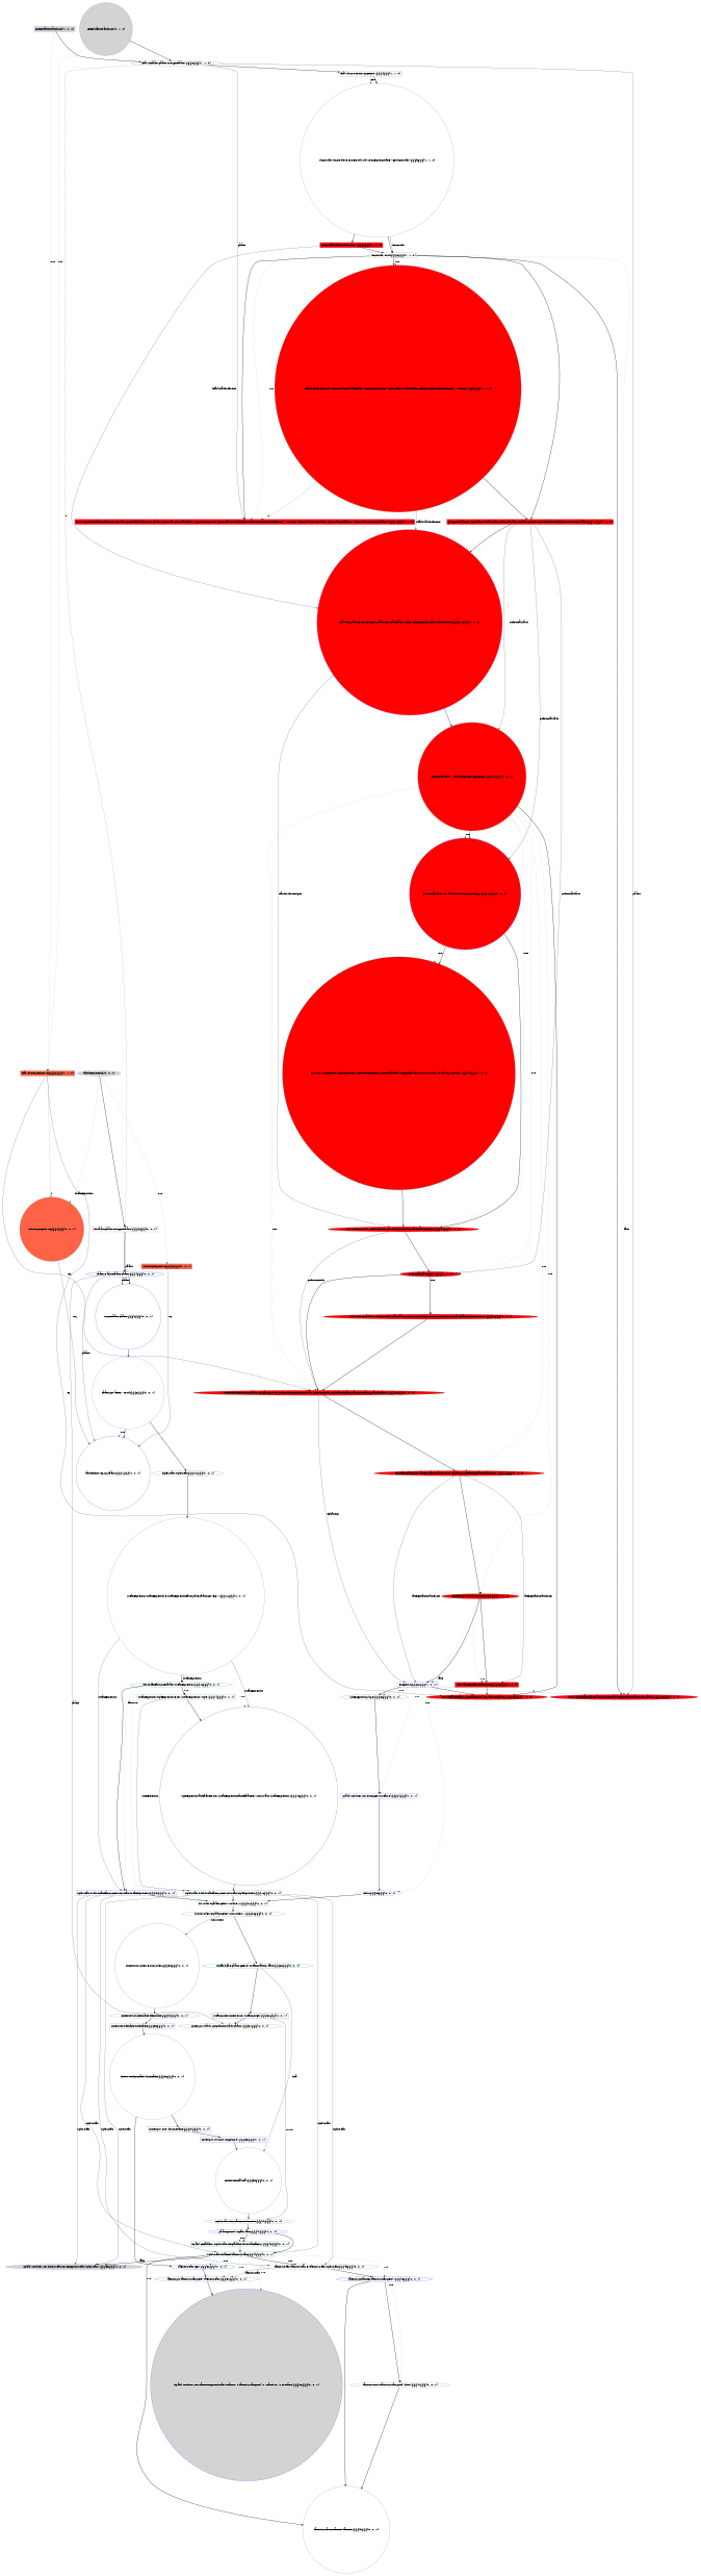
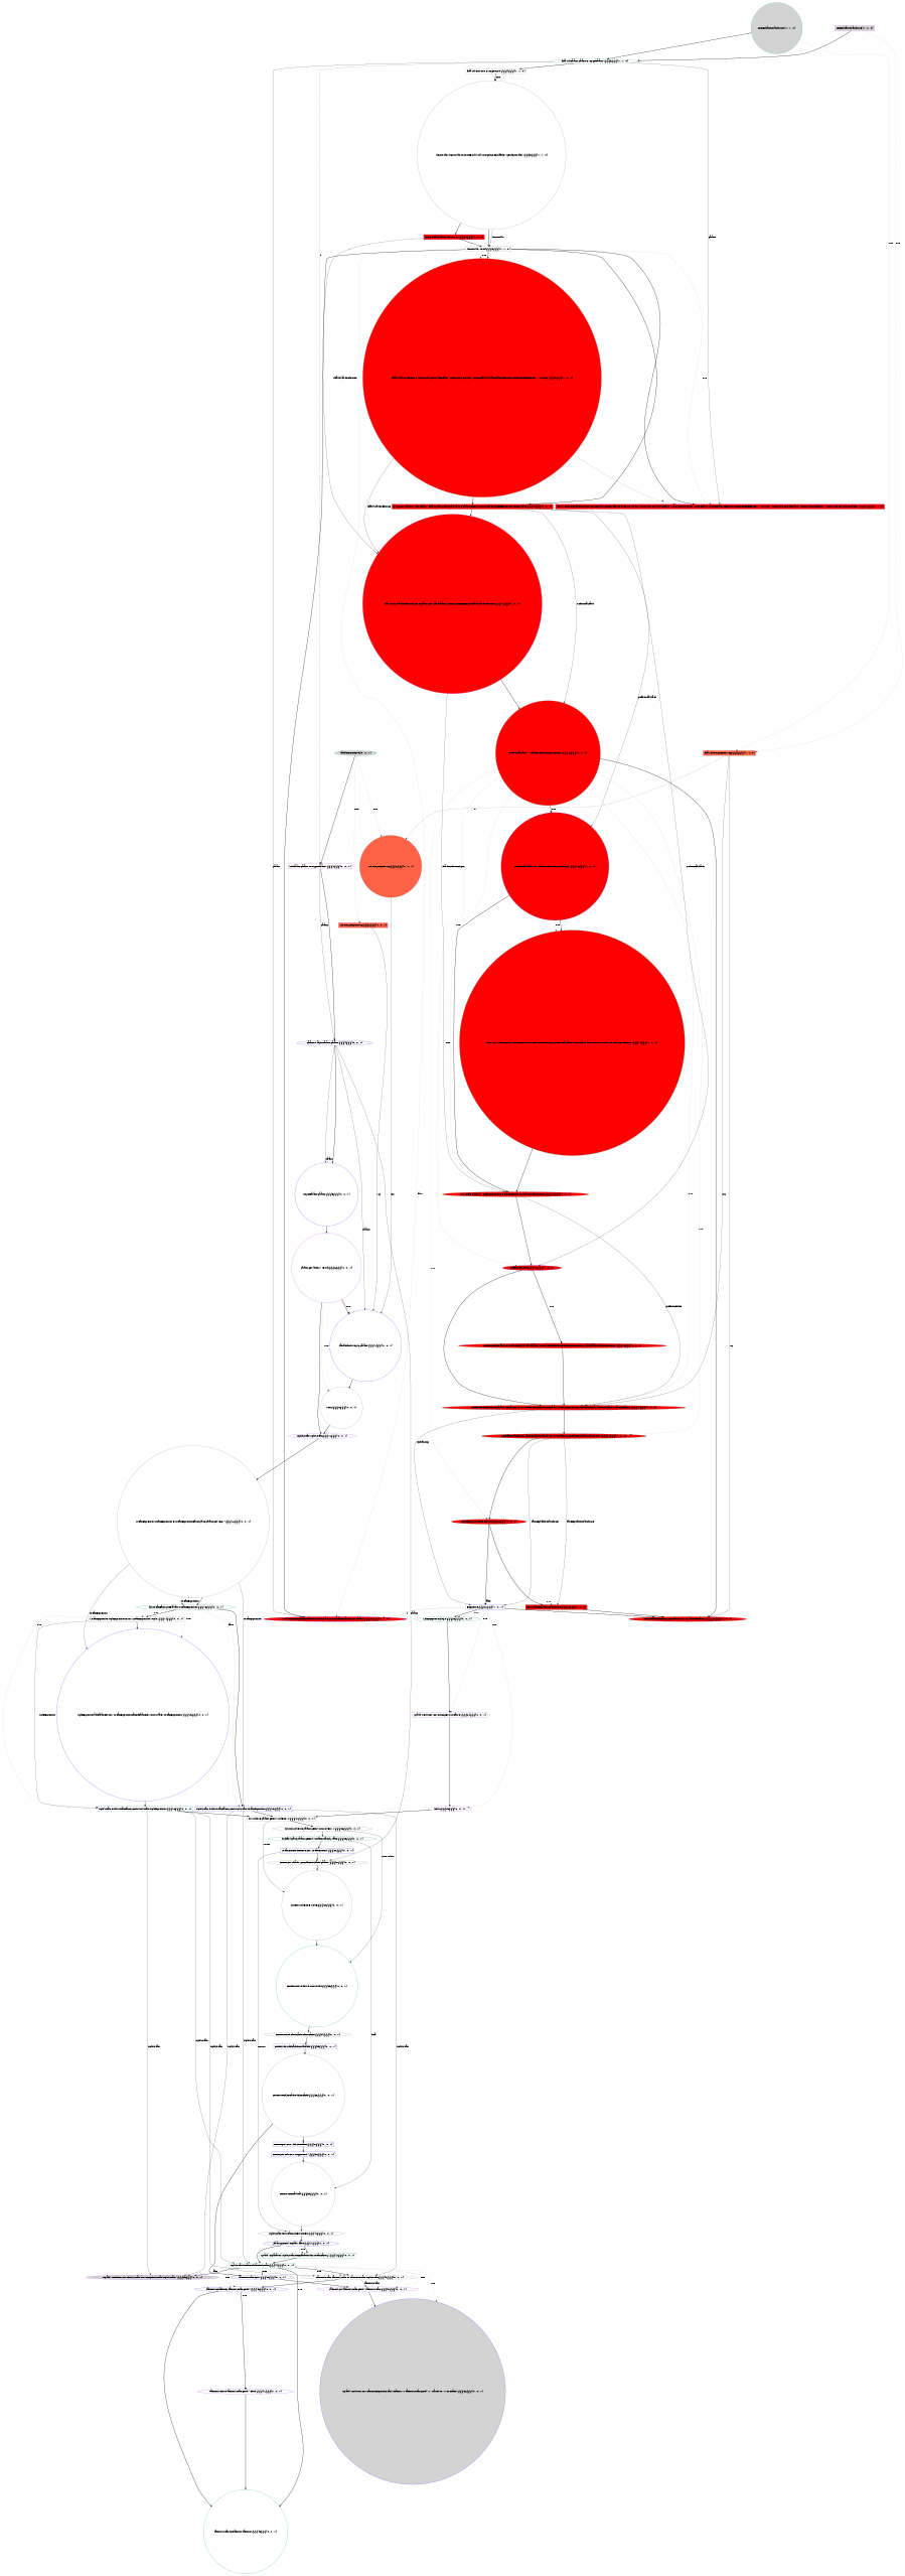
  digraph {
    node [color=gray40 fillcolor=white shape=ellipse style=filled]
    edge [style=bold]
    n1 [color=teal fillcolor=red label="replicaComp.sortRules == null@@@22@@@['1', '0', '0']"]
    n2 [color=blue label="Exception e@@@22@@@['1', '0', '1']" shape=note]
    n3 [color=teal fillcolor=red label="return baseReplicaListTransformer@@@23@@@['1', '0', '0']" shape=note]
    n4 [color=purple label="rsp.add(\"result-set\",new DummyErrorStream(e))@@@24@@@['0', '0', '1']" shape=note]
    n5 [color=purple label="return@@@25@@@['0', '0', '1']"]
    n6 [color=blue fillcolor=red label="return requestReplicaListTransformerGenerator.getReplicaListTransformer(params)@@@10@@@['0', '1', '0']"]
    n7 [color=teal label="SolrException.log(log,e)@@@23@@@['0', '0', '1']"]
    n8 [color=teal fillcolor=red label="return defaultRltFactory.getInstance(null,req,randomRltFactory)@@@29@@@['1', '0', '0']"]
    n9 [color=blue label="params = adjustParams(params)@@@4@@@['0', '0', '1']"]
    n10 [color=blue label="handleAdmin(req,rsp,params)@@@7@@@['0', '0', '1']" shape=circle]
    n11 [color=blue label="req.setParams(params)@@@5@@@['0', '0', '1']" shape=circle]
    n12 [label="context.put(\"shards\",getCollectionShards(params))@@@31@@@['0', '0', '1']"]
+   n13 [label="return@@@8@@@['0', '0', '1']" shape=circle]
    n14 [color=purple label="params.get(\"action\") != null@@@6@@@['0', '0', '1']" shape=circle]
+   n15 [label="context.workerID = worker@@@32@@@['0', '0', '1']" shape=circle]
    n16 [color=teal label="boolean local = params.getBool(\"streamLocalOnly\",false)@@@29@@@['0', '0', '1']"]
    n17 [color=blue label="StreamContext context = new StreamContext()@@@30@@@['0', '0', '1']" shape=note]
    n18 [label="context.setLocal(local)@@@39@@@['0', '0', '1']" shape=circle]
    n19 [label="tupleStream.setStreamContext(context)@@@40@@@['0', '0', '1']"]
    n20 [color=teal fillcolor=red label="throw new SolrException(SolrException.ErrorCode.BAD_REQUEST,\"preferLocalShards is deprecated and must not be used with shards.preference\")@@@14@@@['1', '0', '0']" shape=circle]
    n21 [fillcolor=red label="List<PreferenceRule> preferenceRules = PreferenceRule.from(shardsPreferenceSpec)@@@16@@@['1', '0', '0']"]
    n22 [color=teal fillcolor=red label="NodePreferenceRulesComparator replicaComp = new NodePreferenceRulesComparator(preferenceRules,req,defaultRltFactory,randomRltFactory,stableRltFactory)@@@20@@@['1', '0', '0']"]
    n23 [color=blue fillcolor=red label="preferLocalShards@@@17@@@['1', '0', '0']"]
    n24 [label="int worker = params.getInt(\"workerID\",0)@@@27@@@['0', '0', '1']" shape=note]
    n25 [color=teal fillcolor=red label="ReplicaListTransformer baseReplicaListTransformer = replicaComp.getBaseReplicaListTransformer()@@@21@@@['1', '0', '0']"]
    n26 [fillcolor=red label="preferenceRules.add(new PreferenceRule(ShardParams.SHARDS_PREFERENCE_REPLICA_LOCATION,ShardParams.REPLICA_LOCAL))@@@18@@@['1', '0', '0']"]
    n27 [color=purple fillcolor=tomato label="SolrQueryResponse rsp@@@2@@@['0', '0', '1']" shape=note]
    n28 [color=teal label="this.streamFactory.isEvaluator(streamExpression)@@@13@@@['0', '0', '1']"]
    n29 [color=blue label="tupleStream = this.streamFactory.constructStream(streamExpression)@@@19@@@['0', '0', '1']" shape=note]
    n30 [color=blue label="tupleExpression.addParameter(new StreamExpressionNamedParameter(\"return-value\",streamExpression))@@@15@@@['0', '0', '1']" shape=circle]
    n31 [color=teal label="tupleStream = this.streamFactory.constructStream(tupleExpression)@@@16@@@['0', '0', '1']" shape=note]
    n32 [label="StreamExpression tupleExpression = new StreamExpression(\"tuple\")@@@14@@@['0', '0', '1']" shape=note]
    n33 [color=teal label="tupleStream instanceof DaemonStream@@@44@@@['0', '0', '1']" shape=note]
    n34 [label="DaemonStream daemonStream = (DaemonStream)tupleStream@@@45@@@['0', '0', '1']"]
    n35 [color=purple fillcolor=lightgray label="rsp.add(\"result-set\",new TimerStream(new ExceptionStream(tupleStream)))@@@55@@@['0', '0', '1']"]
    n36 [color=purple label="daemons.put(daemonStream.getId(),daemonStream)@@@51@@@['0', '0', '1']"]
    n37 [color=blue fillcolor=lightgray label="rsp.add(\"result-set\",new DaemonResponseStream(\"Deamon:\" + daemonStream.getId() + \" started on \" + coreName))@@@52@@@['0', '0', '1']" shape=circle]
    n38 [color=blue label="context.put(\"core\",this.coreName)@@@37@@@['0', '0', '1']" shape=note]
    n39 [color=blue label="context.put(\"solr-core\",req.getCore())@@@38@@@['0', '0', '1']" shape=note]
    n40 [fillcolor=tomato label="final SolrQueryRequest req@@@2@@@['1', '1', '0']" shape=note]
    n41 [fillcolor=tomato label="SolrQueryRequest req@@@2@@@['0', '0', '1']" shape=circle]
    n42 [color=purple label="TupleStream tupleStream@@@10@@@['0', '0', '1']"]
    n43 [label="StreamExpression streamExpression = StreamExpressionParser.parse(params.get(\"expr\"))@@@12@@@['0', '0', '1']" shape=circle]
    n44 [fillcolor=red label="@SuppressWarnings(\"deprecation\") final boolean preferLocalShards = params.getBool(CommonParams.PREFER_LOCAL_SHARDS,false)@@@10@@@['1', '0', '0']" shape=note]
    n45 [color=purple fillcolor=red label="final String shardsPreferenceSpec = params.get(ShardParams.SHARDS_PREFERENCE,defaultShardPreference)@@@11@@@['1', '0', '0']" shape=circle]
    n46 [color=blue fillcolor=red label="preferLocalShards && !shardsPreferenceSpec.isEmpty()@@@13@@@['1', '0', '0']" shape=circle]
    n47 [fillcolor=red label="preferLocalShards || !shardsPreferenceSpec.isEmpty()@@@12@@@['1', '0', '0']" shape=circle]
    n48 [label="int numWorkers = params.getInt(\"numWorkers\",1)@@@28@@@['0', '0', '1']"]
    n49 [color=teal label="daemonStream.setDaemons(daemons)@@@49@@@['0', '0', '1']" shape=circle]
    n50 [color=blue label="daemonStream.open()@@@50@@@['0', '0', '1']"]
    n51 [fillcolor=red label="defaultShardPreference = zkController.getZkStateReader().getClusterProperties().getOrDefault(ZkStateReader.DEFAULT_SHARD_PREFERENCES,\"\").toString()@@@8@@@['1', '0', '0']" shape=circle]
    n52 [color=purple fillcolor=red label="return requestReplicaListTransformerGenerator.getReplicaListTransformer(params,zkController.getZkStateReader().getClusterProperties().getOrDefault(ZkStateReader.DEFAULT_SHARD_PREFERENCES,\"\").toString(),zkController.getNodeName(),zkController.getBaseUrl(),zkController.getSysPropsCacher())@@@7@@@['0', '1', '0']" shape=note]
    n53 [color=purple label="context.setModelCache(modelCache)@@@35@@@['0', '0', '1']" shape=note]
    n54 [label="context.setObjectCache(objectCache)@@@36@@@['0', '0', '1']" shape=circle]
    n55 [color=teal fillcolor=lightgray label="getReplicaListTransformer['0', '1', '0']" shape=circle]
    n56 [color=teal label="final SolrParams params = req.getParams()@@@3@@@['1', '1', '0']"]
    n57 [color=purple label="SolrParams params = req.getParams()@@@3@@@['0', '0', '1']" shape=note]
    n58 [label="final SolrCore core = req.getCore()@@@4@@@['1', '1', '0']" shape=note]
    n59 [color=blue label="daemons.containsKey(daemonStream.getId())@@@46@@@['0', '0', '1']"]
    n60 [color=teal label="context.numWorkers = numWorkers@@@33@@@['0', '0', '1']" shape=circle]
    n61 [label="context.setSolrClientCache(clientCache)@@@34@@@['0', '0', '1']"]
    n62 [color=blue label="params.getBool(\"explain\",false)@@@41@@@['0', '0', '1']"]
    n63 [color=purple label="daemons.remove(daemonStream.getId()).close()@@@47@@@['0', '0', '1']"]
    n64 [color=teal label="rsp.add(\"explanation\",tupleStream.toExplanation(this.streamFactory))@@@42@@@['0', '0', '1']" shape=note]
    n65 [color=purple fillcolor=red label="String defaultShardPreference = \"\"@@@6@@@['1', '0', '0']" shape=note]
    n66 [label="zkController != null@@@6@@@['1', '1', '0']" shape=note]
    n67 [color=teal fillcolor=lightgray label="handleRequestBody['0', '0', '1']"]
    n68 [label="ZkController zkController = core == null? null: core.getCoreContainer().getZkController()@@@5@@@['1', '1', '0']" shape=circle]
    n69 [color=purple fillcolor=lightgray label="getReplicaListTransformer['1', '0', '0']" shape=note]
    n1 -> n2
    n1 -> n2 [label=false style=dotted]
    n1 -> n3 [label=true style=dotted]
    n1 -> n3
    n2 -> n4 [label=true style=dotted]
    n2 -> n5 [label=true style=dotted]
    n2 -> n6 [label=0 style=dashed]
    n2 -> n7
    n2 -> n7 [label=true style=dotted]
    n2 -> n8
    n3 -> n8
    n4 -> n5
    n5 -> n24
    n7 -> n4
    n9 -> n10 [label=params style=solid]
    n9 -> n11 [label=params style=solid]
    n9 -> n11
    n9 -> n12 [label=params style=solid]
+   n10 -> n13
    n11 -> n14
+   n12 -> n15
+   n13 -> n42
    n14 -> n10 [label=true style=dotted]
    n14 -> n10
+   n14 -> n13 [label=true style=dotted]
    n14 -> n42
+   n15 -> n60
    n16 -> n17
    n16 -> n18 [label=local style=solid]
    n17 -> n12
    n17 -> n19 [label=context style=solid]
    n18 -> n19
    n19 -> n62
    n20 -> n21
    n21 -> n22 [label=preferenceRules style=solid]
    n21 -> n23
    n22 -> n2 [label=replicaComp style=solid]
    n22 -> n25
    n23 -> n22
    n23 -> n26
    n23 -> n26 [label=true style=dotted]
+   n24 -> n15 [label=worker style=solid]
    n24 -> n48
    n25 -> n1
    n25 -> n2 [label=baseReplicaListTransformer style=solid]
    n25 -> n3 [label=baseReplicaListTransformer style=solid]
    n26 -> n22
    n27 -> n10 [label=rsp style=solid]
    n28 -> n29
    n28 -> n29 [label=false style=dotted]
    n28 -> n30 [label=true style=dotted]
    n28 -> n31 [label=true style=dotted]
    n28 -> n32
    n28 -> n32 [label=true style=dotted]
    n29 -> n24
    n29 -> n33 [label=tupleStream style=solid]
    n29 -> n34 [label=tupleStream style=solid]
    n29 -> n35 [label=tupleStream style=solid]
    n30 -> n31
    n31 -> n24
    n31 -> n33 [label=tupleStream style=solid]
    n31 -> n34 [label=tupleStream style=solid]
    n31 -> n35 [label=tupleStream style=solid]
    n32 -> n30
    n32 -> n31 [label=tupleExpression style=solid]
    n33 -> n34 [label=true style=dotted]
    n33 -> n34
    n33 -> n35 [label=false style=dotted]
    n33 -> n35
    n33 -> n36 [label=true style=dotted]
    n33 -> n37 [label=true style=dotted]
    n33 -> n49 [label=true]
    n33 -> n50 [label=true style=dotted]
    n33 -> n59 [label=true style=dotted]
    n34 -> n36 [label=daemonStream style=solid]
    n34 -> n59
    n36 -> n37
    n38 -> n39
    n39 -> n18
    n40 -> n8 [label=req style=solid]
    n40 -> n22 [label=req style=solid]
    n40 -> n41 [label=0 style=dashed]
    n41 -> n10 [label=req style=solid]
    n42 -> n43
    n43 -> n28
    n43 -> n28 [label=streamExpression style=solid]
    n43 -> n29 [label=streamExpression style=solid]
    n43 -> n30 [label=streamExpression style=solid]
    n44 -> n23 [label=preferLocalShards style=solid]
    n44 -> n45
    n44 -> n46 [label=preferLocalShards style=solid]
    n44 -> n47 [label=preferLocalShards style=solid]
    n45 -> n21 [label=shardsPreferenceSpec style=solid]
    n45 -> n47
    n46 -> n20
    n46 -> n20 [label=true style=dotted]
    n46 -> n21
    n47 -> n1 [label=true style=dotted]
    n47 -> n8
    n47 -> n21 [label=true style=dotted]
    n47 -> n22 [label=true style=dotted]
    n47 -> n23 [label=true style=dotted]
    n47 -> n25 [label=true style=dotted]
    n47 -> n46 [label=true style=dotted]
    n47 -> n46
    n48 -> n16
    n48 -> n60 [label=numWorkers style=solid]
    n50 -> n36
    n51 -> n44
    n51 -> n45 [label=defaultShardPreference style=solid]
    n51 -> n52 [label=0 style=dashed]
    n53 -> n54
    n54 -> n38
    n54 -> n50
    n55 -> n40 [label=true style=dotted]
    n55 -> n56
    n56 -> n6 [label=params style=solid]
    n56 -> n52 [label=params style=solid]
    n56 -> n57 [label=0 style=dashed]
    n56 -> n58
    n57 -> n9
    n57 -> n9 [label=params style=solid]
    n58 -> n68 [label=core style=solid]
    n58 -> n68
    n59 -> n49
    n59 -> n63 [label=true style=dotted]
    n59 -> n63
    n60 -> n61
    n61 -> n53
    n62 -> n33
    n62 -> n64
    n62 -> n64 [label=true style=dotted]
    n63 -> n49
    n64 -> n33
    n65 -> n45 [label=defaultShardPreference style=solid]
    n65 -> n66
    n66 -> n6 [label=false style=dotted]
    n66 -> n6
    n66 -> n44
    n66 -> n51 [label=true style=dotted]
    n66 -> n51
    n66 -> n52 [label=true style=dotted]
    n66 -> n52
    n67 -> n27 [label=true style=dotted]
-   n67 -> n41 [label=streamExpression style=dotted]
+   n67 -> n41 [label=true style=dotted]
    n67 -> n57
    n68 -> n65
    n68 -> n66 [label=zkController style=solid]
    n68 -> n66
    n69 -> n40 [label=true style=dotted]
    n69 -> n56
  }
